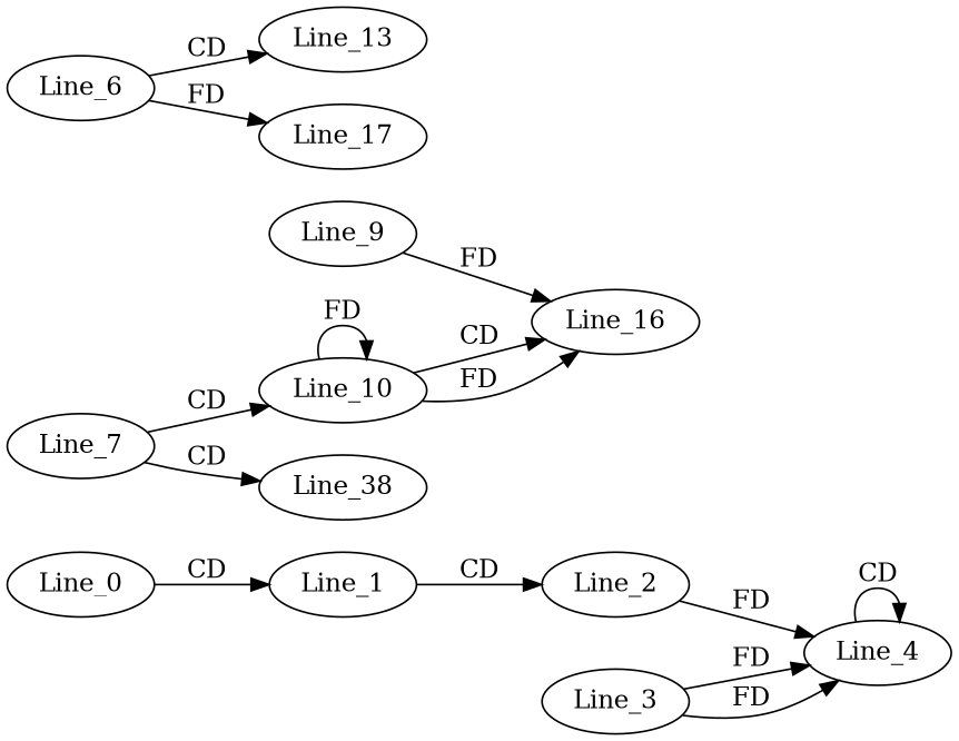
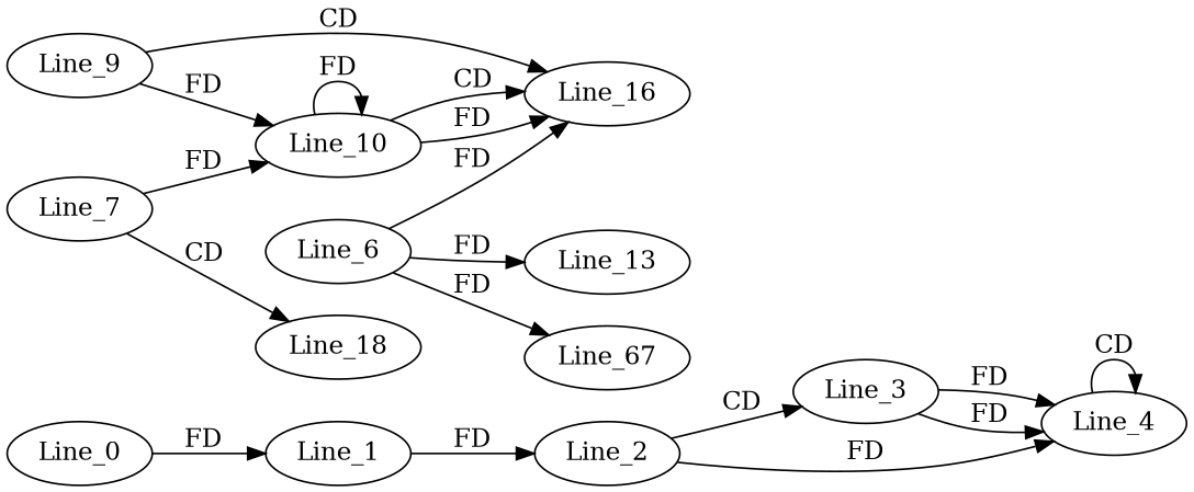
  digraph {
    rankdir=LR
    Line_0
    Line_1
    Line_2
    Line_3
    Line_4
    Line_10
    n7 [label=Line_16]
    Line_9
    Line_7
-   Line_18 [label=Line_38]
+   Line_18
    Line_6
    Line_13
-   Line_17
-   Line_0 -> Line_1 [label=CD]
-   Line_1 -> Line_2 [label=CD]
+   Line_17 [label=Line_67]
+   Line_0 -> Line_1 [label=FD]
+   Line_1 -> Line_2 [label=FD]
+   Line_2 -> Line_3 [label=CD]
    Line_2 -> Line_4 [label=FD]
    Line_3 -> Line_4 [label=FD]
    Line_3 -> Line_4 [label=FD]
    Line_4 -> Line_4 [label=CD]
    Line_10 -> Line_10 [label=FD]
    Line_10 -> n7 [label=CD]
    Line_10 -> n7 [label=FD]
-   Line_9 -> n7 [label=FD]
-   Line_7 -> Line_10 [label=CD]
+   Line_9 -> Line_10 [label=FD]
+   Line_9 -> n7 [label=CD]
+   Line_7 -> Line_10 [label=FD]
    Line_7 -> Line_18 [label=CD]
-   Line_6 -> Line_13 [label=CD]
+   Line_6 -> n7 [label=FD]
+   Line_6 -> Line_13 [label=FD]
    Line_6 -> Line_17 [label=FD]
  }
